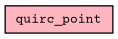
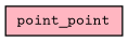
  digraph {
    rankdir=LR
    fontname="Courier Prime"
-   n1 [color=black fillcolor=lightpink fontname="Courier Prime" fontsize=10 height=0.2 label=quirc_point shape=record style=filled width=0.4]
+   n1 [color=black fillcolor=lightpink fontname="Courier Prime" fontsize=10 height=0.2 label=point_point shape=record style=filled width=0.4]
  }
